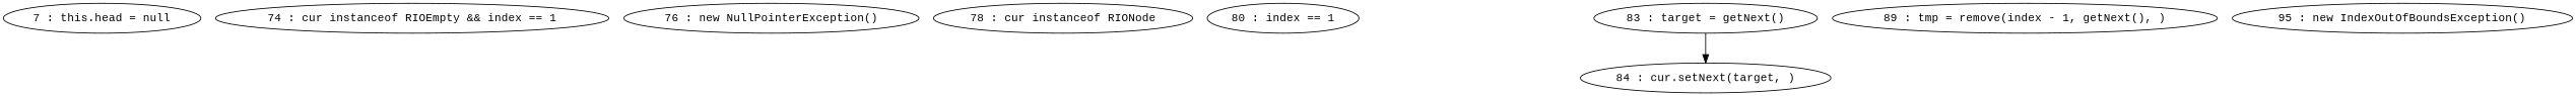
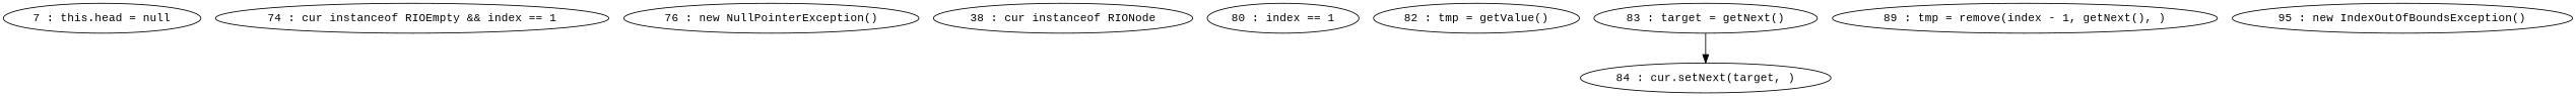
  digraph {
    fontname="Liberation Mono"
    node [fontname="Liberation Mono"]
    "7 : this.head = null"
    "74 : cur instanceof RIOEmpty && index == 1"
    "76 : new NullPointerException()"
-   "78 : cur instanceof RIONode"
+   "78 : cur instanceof RIONode" [label="38 : cur instanceof RIONode"]
    "80 : index == 1"
+   "82 : tmp = getValue()"
    "83 : target = getNext()"
    "84 : cur.setNext(target, )"
    "89 : tmp = remove(index - 1, getNext(), )"
    "95 : new IndexOutOfBoundsException()"
    "83 : target = getNext()" -> "84 : cur.setNext(target, )" [fontname="Liberation Mono"]
  }
